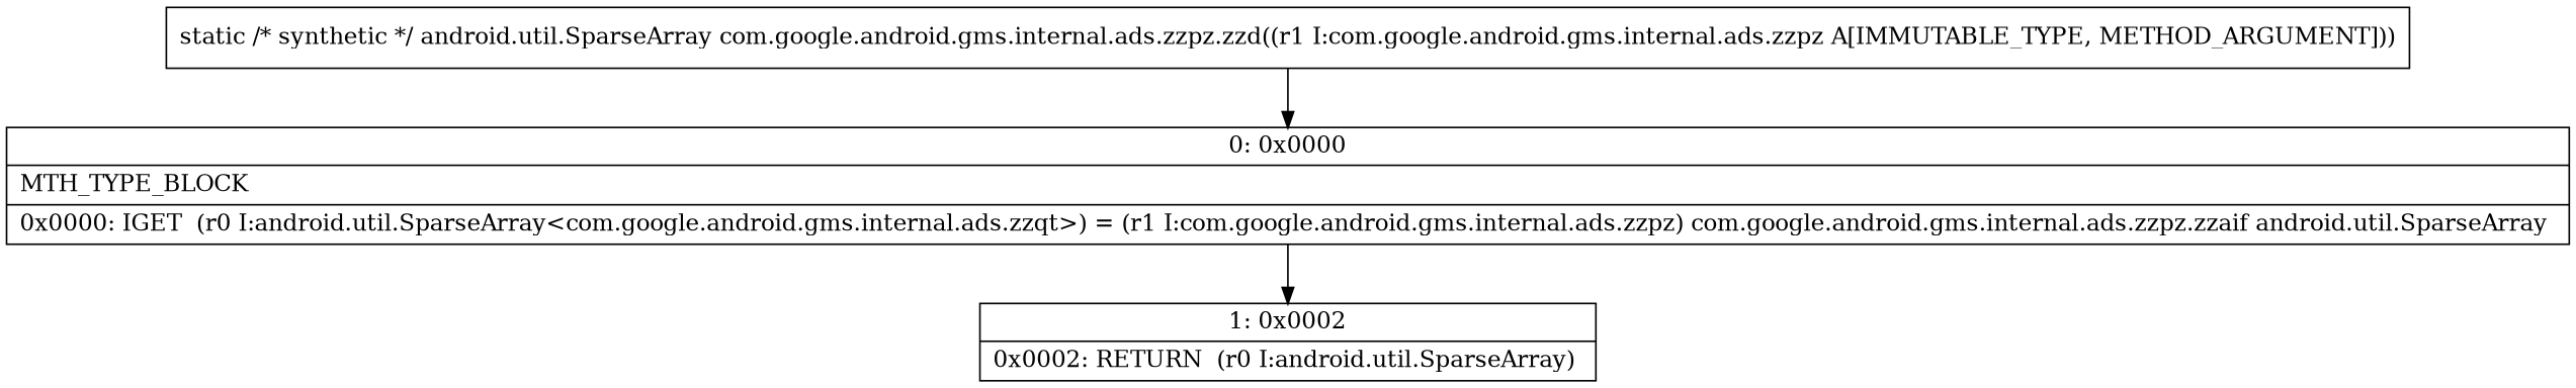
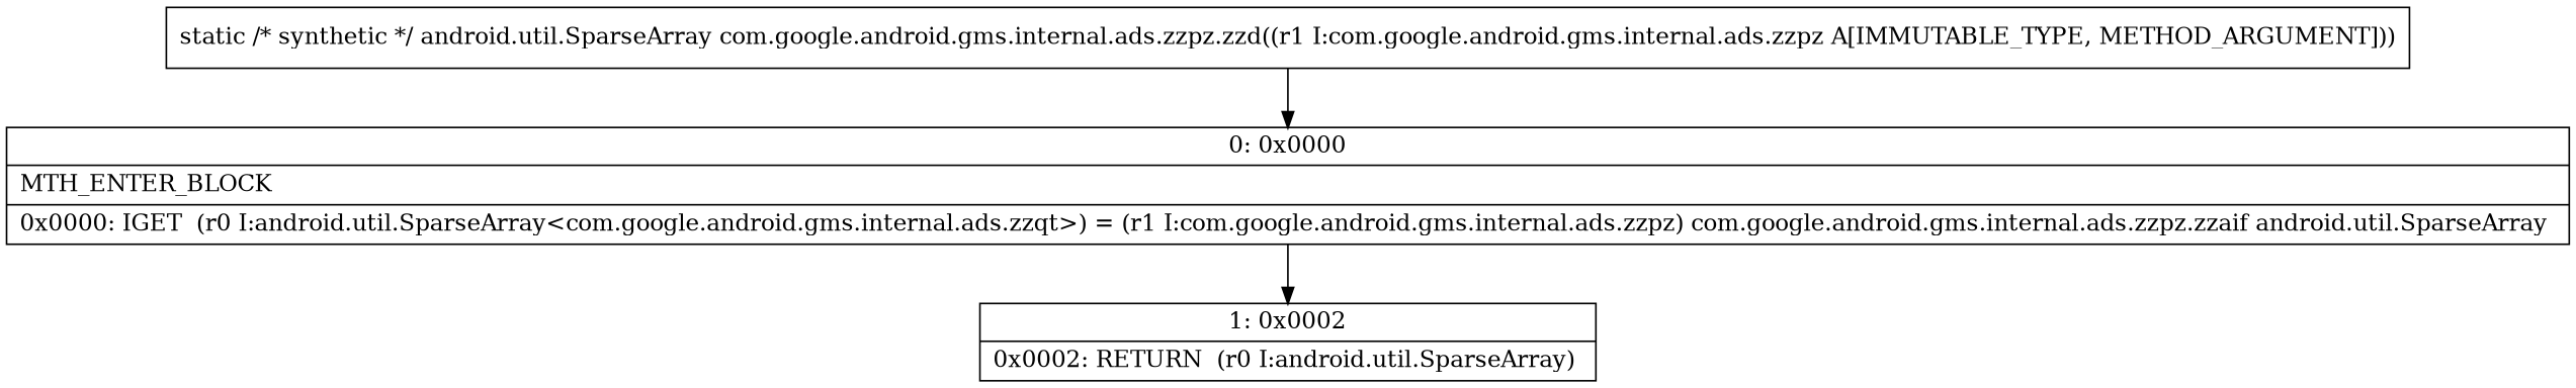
  digraph {
    node [shape=record]
-   n1 [label="{0\:\ 0x0000|MTH_TYPE_BLOCK\l|0x0000: IGET  (r0 I:android.util.SparseArray\<com.google.android.gms.internal.ads.zzqt\>) = (r1 I:com.google.android.gms.internal.ads.zzpz) com.google.android.gms.internal.ads.zzpz.zzaif android.util.SparseArray \l}"]
+   n1 [label="{0\:\ 0x0000|MTH_ENTER_BLOCK\l|0x0000: IGET  (r0 I:android.util.SparseArray\<com.google.android.gms.internal.ads.zzqt\>) = (r1 I:com.google.android.gms.internal.ads.zzpz) com.google.android.gms.internal.ads.zzpz.zzaif android.util.SparseArray \l}"]
    n2 [label="{1\:\ 0x0002|0x0002: RETURN  (r0 I:android.util.SparseArray) \l}"]
    n3 [label="{static \/* synthetic *\/ android.util.SparseArray com.google.android.gms.internal.ads.zzpz.zzd((r1 I:com.google.android.gms.internal.ads.zzpz A[IMMUTABLE_TYPE, METHOD_ARGUMENT])) }"]
    n1 -> n2
    n3 -> n1
  }
